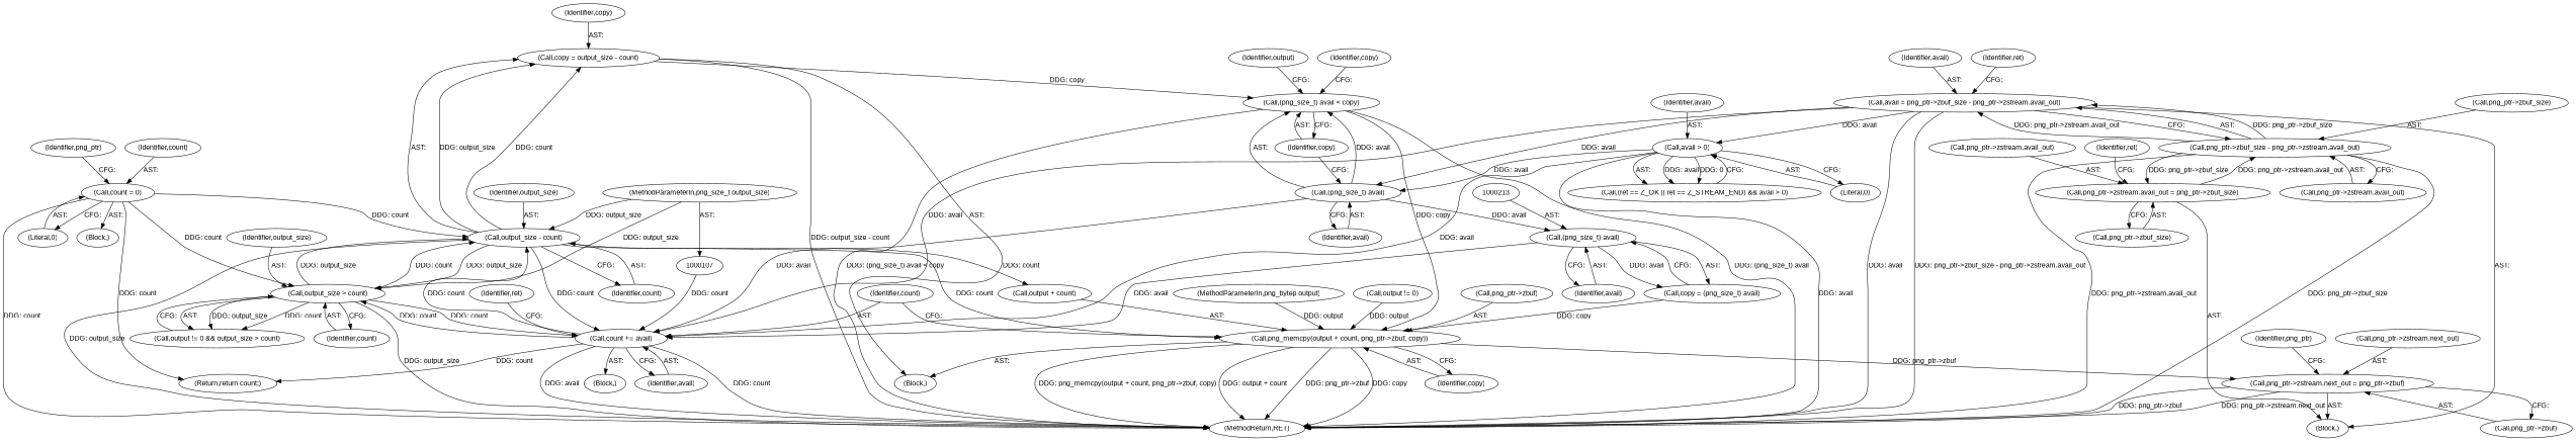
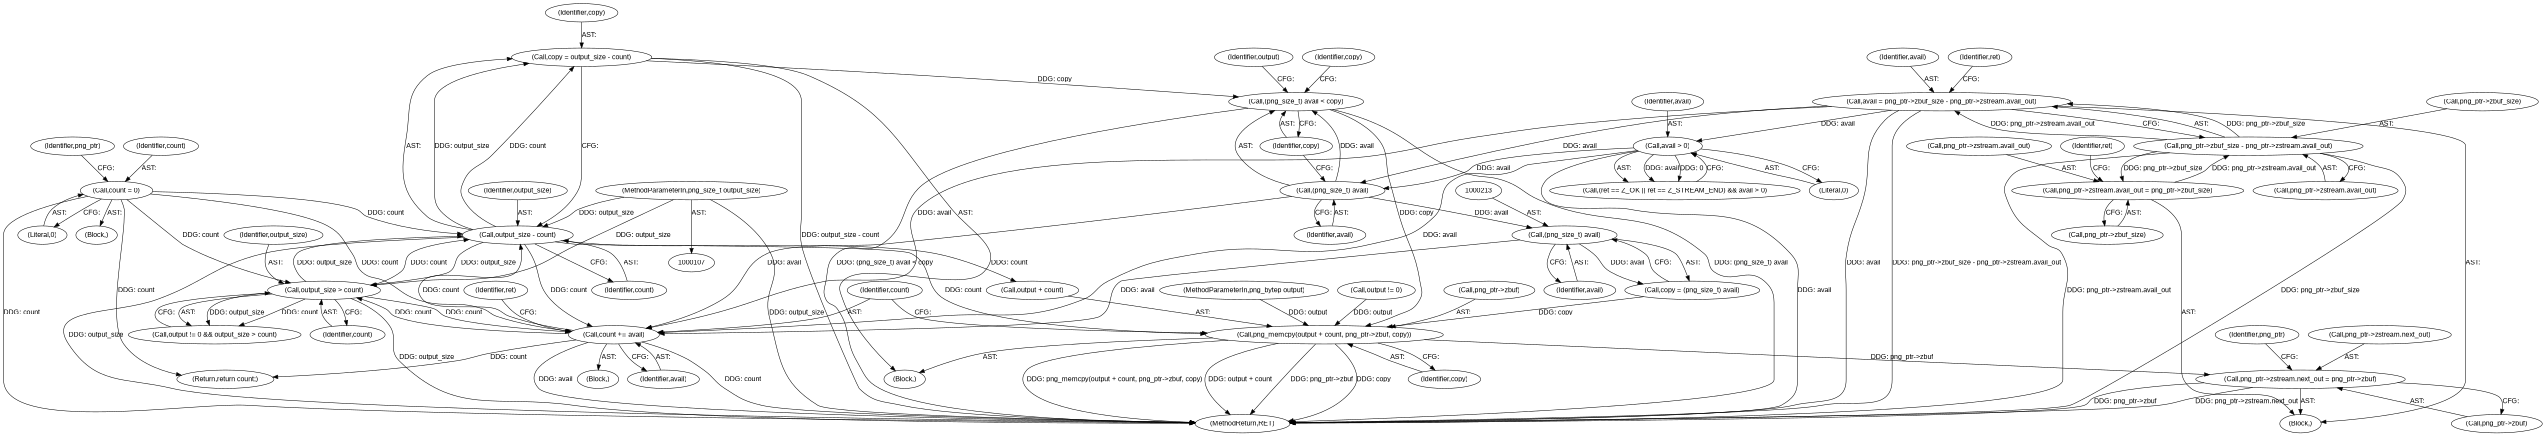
  digraph {
    fontname="Liberation Sans"
    node [fontname="Liberation Sans"]
    edge [fontname="Liberation Sans"]
    n1 [label="(Call,copy = output_size - count)"]
    n2 [label="(Call,output_size - count)"]
    n3 [label="(Call,(png_size_t) avail < copy)"]
    n4 [label="(MethodReturn,RET)"]
    n5 [label="(Block,)"]
    n6 [label="(Call,output_size > count)"]
    n7 [label="(Call,count += avail)"]
    n8 [label="(Call,png_memcpy(output + count, png_ptr->zbuf, copy))"]
    n9 [label="(Call,output + count)"]
    n10 [label="(Identifier,count)"]
    n11 [label="(Identifier,copy)"]
    n12 [label="(Identifier,count)"]
    n13 [label="(Call,output != 0 && output_size > count)"]
    n14 [label="(Return,return count;)"]
    n15 [label="(Identifier,avail)"]
    n16 [label="(Block,)"]
    n17 [label="(Call,png_ptr->zstream.next_out = png_ptr->zbuf)"]
    n18 [label="(Identifier,copy)"]
    n19 [label="(MethodParameterIn,png_size_t output_size)"]
    1000107
    n21 [label="(Call,count = 0)"]
    n22 [label="(Block,)"]
    n23 [label="(Literal,0)"]
    n24 [label="(Call,avail > 0)"]
    n25 [label="(Call,(png_size_t) avail)"]
    n26 [label="(Literal,0)"]
    n27 [label="(Call,(ret == Z_OK || ret == Z_STREAM_END) && avail > 0)"]
    n28 [label="(Call,(png_size_t) avail)"]
    n29 [label="(Identifier,avail)"]
    n30 [label="(Call,avail = png_ptr->zbuf_size - png_ptr->zstream.avail_out)"]
    n31 [label="(Call,png_ptr->zbuf_size - png_ptr->zstream.avail_out)"]
    n32 [label="(Block,)"]
    n33 [label="(Call,png_ptr->zstream.avail_out = png_ptr->zbuf_size)"]
    n34 [label="(Call,png_ptr->zstream.avail_out)"]
    n35 [label="(Call,png_ptr->zbuf_size)"]
    n36 [label="(Identifier,avail)"]
    n37 [label="(Call,copy = (png_size_t) avail)"]
    n38 [label="(Call,png_ptr->zbuf)"]
    n39 [label="(Identifier,png_ptr)"]
    n40 [label="(Identifier,output_size)"]
    n41 [label="(Identifier,ret)"]
    n42 [label="(Identifier,png_ptr)"]
    n43 [label="(Identifier,copy)"]
    n44 [label="(Identifier,ret)"]
    n45 [label="(Identifier,ret)"]
    n46 [label="(Call,png_ptr->zbuf_size)"]
    n47 [label="(Call,png_ptr->zstream.next_out)"]
    n48 [label="(Identifier,output_size)"]
    n49 [label="(Identifier,count)"]
    n50 [label="(Call,png_ptr->zbuf)"]
    n51 [label="(Identifier,copy)"]
    n52 [label="(MethodParameterIn,png_bytep output)"]
    n53 [label="(Call,png_ptr->zstream.avail_out)"]
    n54 [label="(Identifier,output)"]
    n55 [label="(Identifier,count)"]
    n56 [label="(Identifier,avail)"]
    n57 [label="(Call,output != 0)"]
    n58 [label="(Identifier,avail)"]
    1000213
+   n1 -> n2 [label="CFG: "]
    n1 -> n3 [label="DDG: copy"]
    n1 -> n4 [label="DDG: output_size - count"]
    n1 -> n5 [label="AST: "]
    n2 -> n1 [label="AST: "]
    n2 -> n1 [label="DDG: output_size"]
    n2 -> n1 [label="DDG: count"]
    n2 -> n4 [label="DDG: output_size"]
    n2 -> n6 [label="DDG: output_size"]
    n2 -> n7 [label="DDG: count"]
    n2 -> n8 [label="DDG: count"]
    n2 -> n9 [label="DDG: count"]
    n2 -> n10 [label="CFG: "]
    n3 -> n4 [label="DDG: (png_size_t) avail"]
    n3 -> n4 [label="DDG: (png_size_t) avail < copy"]
    n3 -> n8 [label="DDG: copy"]
    n3 -> n11 [label="CFG: "]
    n6 -> n2 [label="DDG: output_size"]
    n6 -> n2 [label="DDG: count"]
    n6 -> n4 [label="DDG: output_size"]
    n6 -> n7 [label="DDG: count"]
    n6 -> n12 [label="CFG: "]
    n6 -> n13 [label="AST: "]
    n6 -> n13 [label="DDG: output_size"]
    n6 -> n13 [label="DDG: count"]
    n7 -> n2 [label="DDG: count"]
    n7 -> n4 [label="DDG: avail"]
    n7 -> n4 [label="DDG: count"]
    n7 -> n6 [label="DDG: count"]
    n7 -> n14 [label="DDG: count"]
    n7 -> n15 [label="CFG: "]
    n7 -> n16 [label="AST: "]
    n8 -> n4 [label="DDG: output + count"]
    n8 -> n4 [label="DDG: png_ptr->zbuf"]
    n8 -> n4 [label="DDG: copy"]
    n8 -> n4 [label="DDG: png_memcpy(output + count, png_ptr->zbuf, copy)"]
    n8 -> n5 [label="AST: "]
    n8 -> n17 [label="DDG: png_ptr->zbuf"]
    n8 -> n18 [label="CFG: "]
    n9 -> n8 [label="AST: "]
    n10 -> n2 [label="AST: "]
    n11 -> n3 [label="AST: "]
    n11 -> n25 [label="CFG: "]
    n12 -> n6 [label="AST: "]
    n13 -> n6 [label="CFG: "]
    n15 -> n7 [label="AST: "]
    n17 -> n4 [label="DDG: png_ptr->zstream.next_out"]
    n17 -> n4 [label="DDG: png_ptr->zbuf"]
    n17 -> n32 [label="AST: "]
    n17 -> n38 [label="CFG: "]
    n18 -> n8 [label="AST: "]
    n19 -> n2 [label="DDG: output_size"]
+   n19 -> n4 [label="DDG: output_size"]
    n19 -> n6 [label="DDG: output_size"]
    n19 -> 1000107 [label="AST: "]
    n21 -> n2 [label="DDG: count"]
    n21 -> n4 [label="DDG: count"]
    n21 -> n6 [label="DDG: count"]
-   1000107 -> n7 [label="DDG: count"]
+   n21 -> n7 [label="DDG: count"]
    n21 -> n14 [label="DDG: count"]
    n21 -> n22 [label="AST: "]
    n21 -> n23 [label="CFG: "]
    n23 -> n21 [label="AST: "]
    n24 -> n4 [label="DDG: avail"]
    n24 -> n7 [label="DDG: avail"]
    n24 -> n25 [label="DDG: avail"]
    n24 -> n26 [label="CFG: "]
    n24 -> n27 [label="AST: "]
    n24 -> n27 [label="DDG: avail"]
    n24 -> n27 [label="DDG: 0"]
    n25 -> n3 [label="AST: "]
    n25 -> n3 [label="DDG: avail"]
    n25 -> n7 [label="DDG: avail"]
    n25 -> n28 [label="DDG: avail"]
    n25 -> n29 [label="CFG: "]
    n26 -> n24 [label="AST: "]
    n27 -> n24 [label="CFG: "]
    n28 -> n7 [label="DDG: avail"]
    n28 -> n36 [label="CFG: "]
    n28 -> n37 [label="AST: "]
    n28 -> n37 [label="DDG: avail"]
    n29 -> n25 [label="AST: "]
    n30 -> n4 [label="DDG: avail"]
    n30 -> n4 [label="DDG: png_ptr->zbuf_size - png_ptr->zstream.avail_out"]
    n30 -> n7 [label="DDG: avail"]
    n30 -> n24 [label="DDG: avail"]
    n30 -> n25 [label="DDG: avail"]
    n30 -> n31 [label="CFG: "]
    n30 -> n32 [label="AST: "]
    n31 -> n4 [label="DDG: png_ptr->zbuf_size"]
    n31 -> n4 [label="DDG: png_ptr->zstream.avail_out"]
    n31 -> n30 [label="AST: "]
    n31 -> n30 [label="DDG: png_ptr->zbuf_size"]
    n31 -> n30 [label="DDG: png_ptr->zstream.avail_out"]
    n31 -> n33 [label="DDG: png_ptr->zbuf_size"]
    n31 -> n34 [label="CFG: "]
    n33 -> n31 [label="DDG: png_ptr->zstream.avail_out"]
    n33 -> n32 [label="AST: "]
    n33 -> n35 [label="CFG: "]
    n34 -> n31 [label="AST: "]
    n35 -> n33 [label="AST: "]
    n36 -> n28 [label="AST: "]
    n37 -> n8 [label="DDG: copy"]
    n37 -> n28 [label="CFG: "]
    n38 -> n17 [label="AST: "]
    n39 -> n21 [label="CFG: "]
    n40 -> n6 [label="AST: "]
    n41 -> n7 [label="CFG: "]
    n42 -> n17 [label="CFG: "]
    n43 -> n3 [label="CFG: "]
    n44 -> n33 [label="CFG: "]
    n45 -> n30 [label="CFG: "]
    n46 -> n31 [label="AST: "]
    n47 -> n17 [label="AST: "]
    n48 -> n2 [label="AST: "]
    n49 -> n21 [label="AST: "]
    n50 -> n8 [label="AST: "]
    n51 -> n1 [label="AST: "]
    n52 -> n8 [label="DDG: output"]
    n53 -> n33 [label="AST: "]
    n54 -> n3 [label="CFG: "]
    n55 -> n7 [label="AST: "]
    n55 -> n8 [label="CFG: "]
    n56 -> n30 [label="AST: "]
    n57 -> n8 [label="DDG: output"]
    n58 -> n24 [label="AST: "]
    1000213 -> n28 [label="AST: "]
  }
